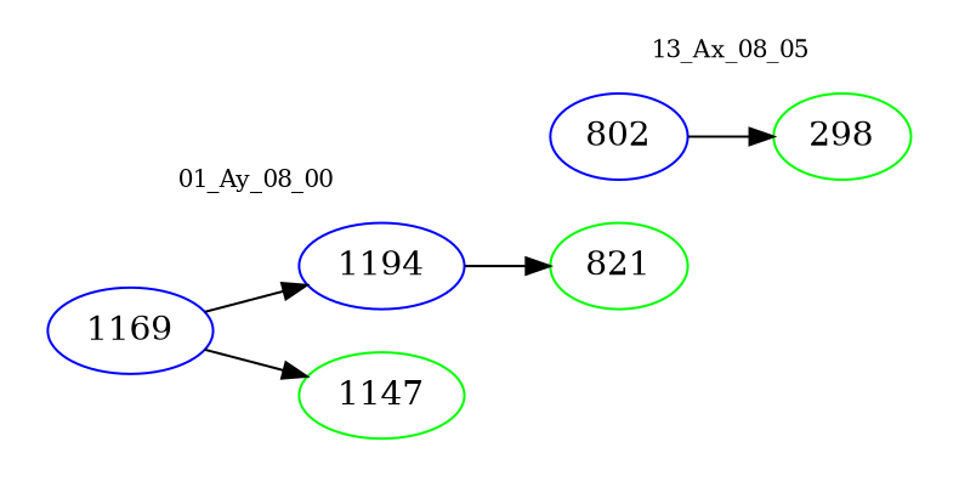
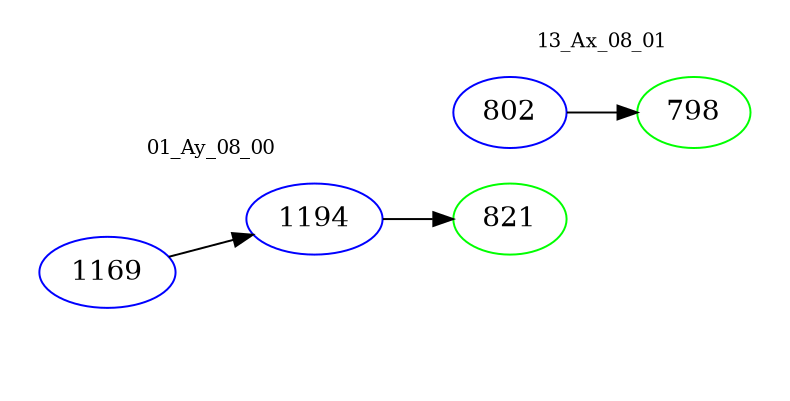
  digraph {
    rankdir=LR
    node [color=blue]
    edge [color=black]
    n1 [label=1169]
-   n2 [color=green label=1147]
    n3 [label=1194]
    n4 [label=802]
-   n5 [color=green label=298]
+   n5 [color=green label=798]
    n6 [color=green label=821]
    subgraph cluster_1 {
      color=white
      fontsize=10
      label="01_Ay_08_00"
      n1
-     n2
      n3
    }
    subgraph cluster_2 {
      color=white
      fontsize=10
-     label="13_Ax_08_05"
+     label="13_Ax_08_01"
      n4
      n5
      n6
    }
-   n1 -> n2
    n1 -> n3
    n3 -> n6
    n4 -> n5
  }
